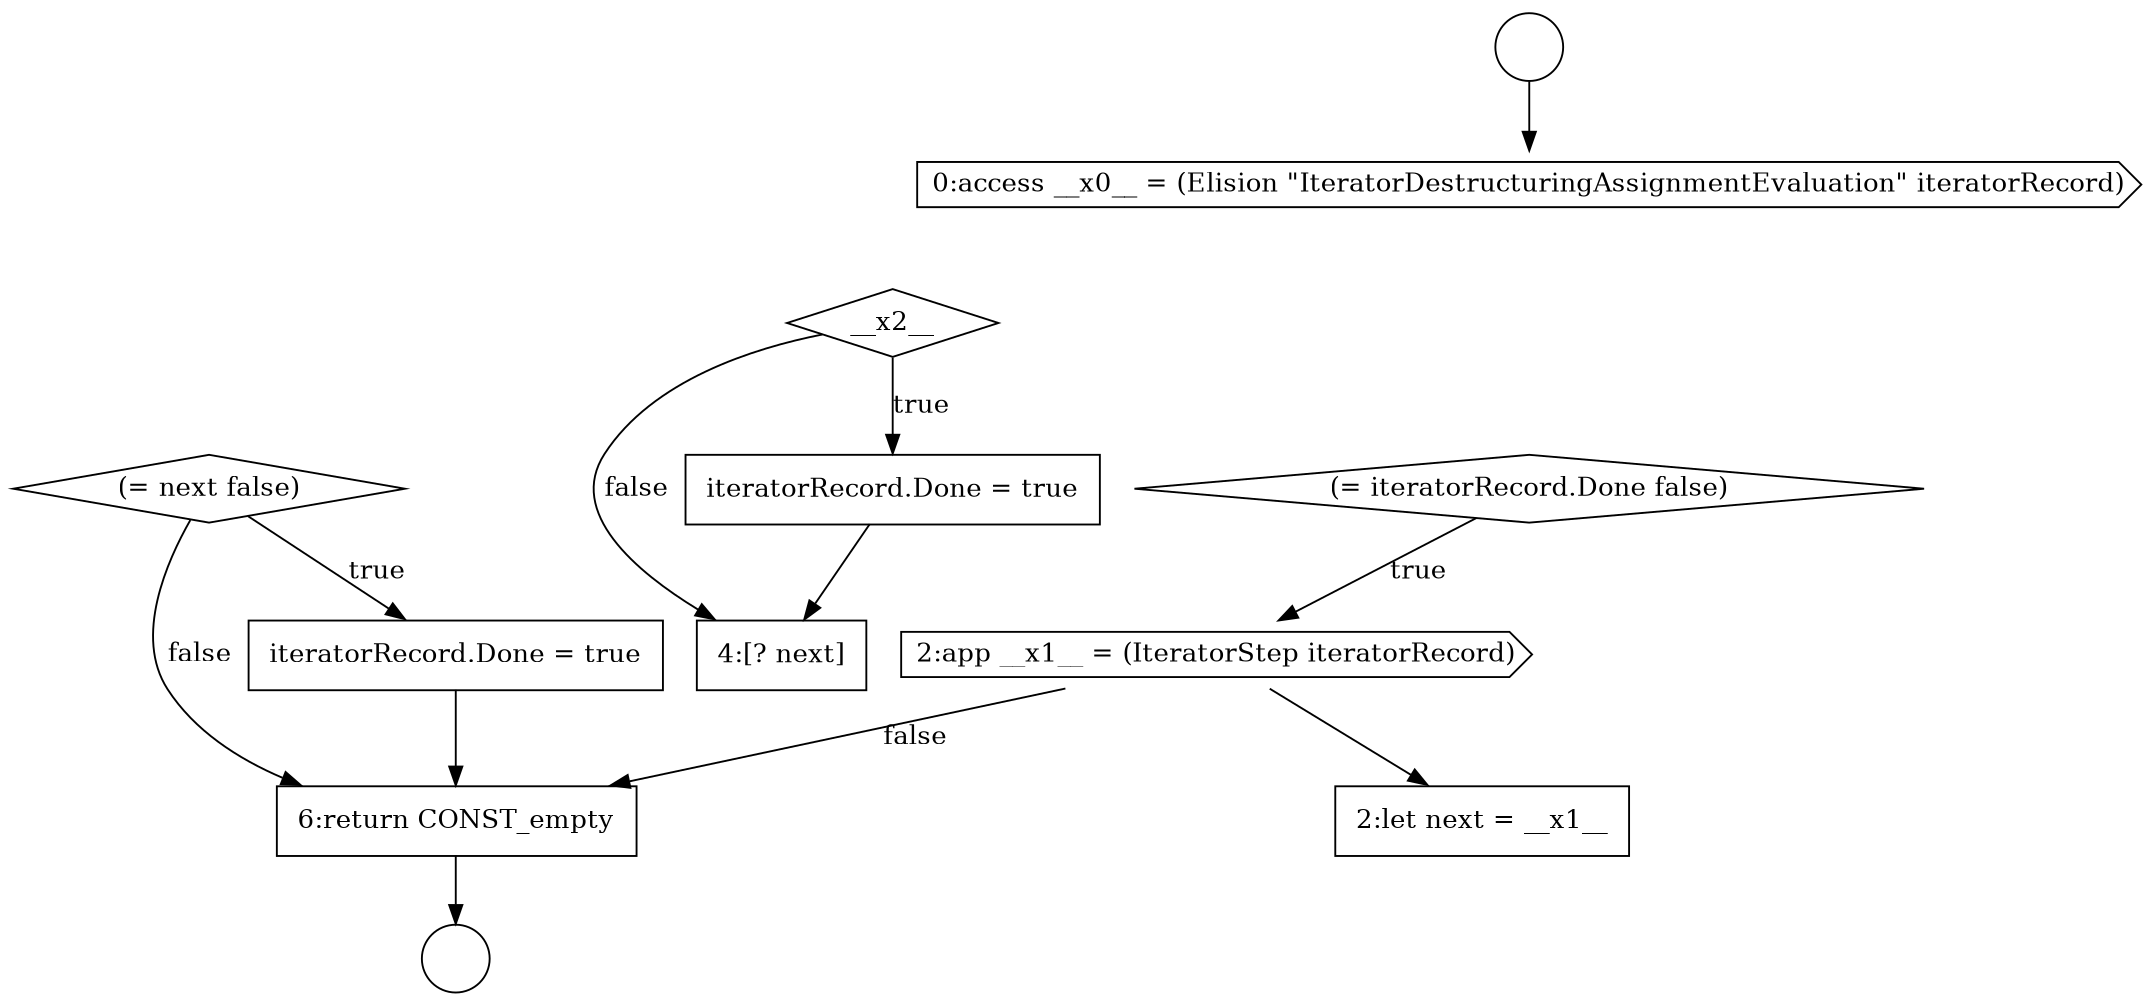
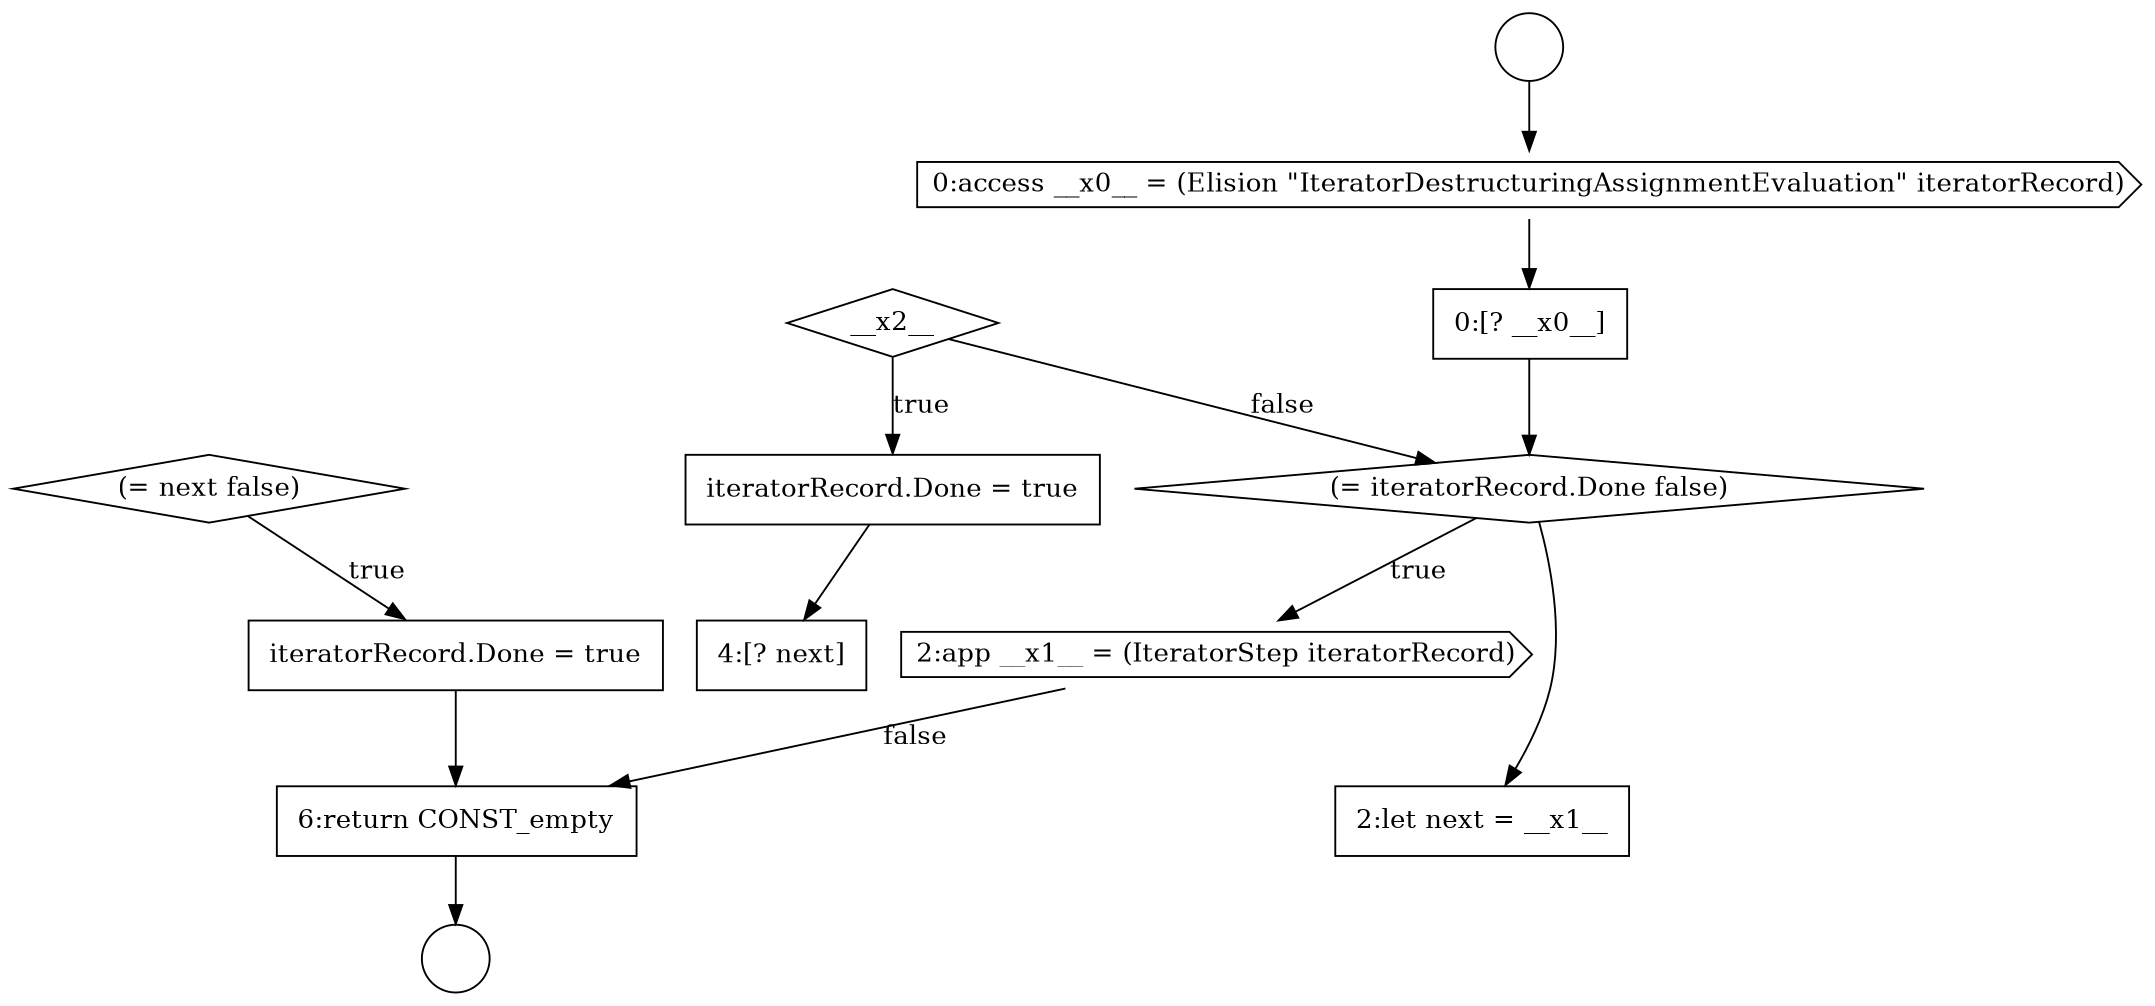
  digraph {
    node [color=black fillcolor=white shape=none style=filled]
    edge [color=black]
    n1 [label=<<font color="black">0:access __x0__ = (Elision &quot;IteratorDestructuringAssignmentEvaluation&quot; iteratorRecord)</font>> shape=cds]
+   n2 [label=<<font color="black">     <table border="0" cellborder="1" cellspacing="0" cellpadding="10">       <tr><td align="left">0:[? __x0__]</td></tr>     </table>   </font>> margin=0]
    n3 [label=<<font color="black">(= iteratorRecord.Done false)</font>> shape=diamond]
    n4 [label=<<font color="black">2:app __x1__ = (IteratorStep iteratorRecord)</font>> shape=cds]
    n5 [label=<<font color="black">     <table border="0" cellborder="1" cellspacing="0" cellpadding="10">       <tr><td align="left">2:let next = __x1__</td></tr>     </table>   </font>> margin=0]
    n6 [label=<<font color="black">     <table border="0" cellborder="1" cellspacing="0" cellpadding="10">       <tr><td align="left">6:return CONST_empty</td></tr>     </table>   </font>> margin=0]
    n7 [label=" " shape=circle]
    n8 [label=" " shape=circle]
    n9 [label=<<font color="black">__x2__</font>> shape=diamond]
    n10 [label=<<font color="black">     <table border="0" cellborder="1" cellspacing="0" cellpadding="10">       <tr><td align="left">4:[? next]</td></tr>     </table>   </font>> margin=0]
    n11 [label=<<font color="black">     <table border="0" cellborder="1" cellspacing="0" cellpadding="10">       <tr><td align="left">iteratorRecord.Done = true</td></tr>     </table>   </font>> margin=0]
    n12 [label=<<font color="black">(= next false)</font>> shape=diamond]
    n13 [label=<<font color="black">     <table border="0" cellborder="1" cellspacing="0" cellpadding="10">       <tr><td align="left">iteratorRecord.Done = true</td></tr>     </table>   </font>> margin=0]
+   n1 -> n2
+   n2 -> n3
    n3 -> n4 [label=<<font color="black">true</font>>]
-   n4 -> n5
+   n3 -> n5
    n4 -> n6 [label=<<font color="black">false</font>>]
    n6 -> n7
    n8 -> n1
-   n9 -> n10 [label=<<font color="black">false</font>>]
+   n9 -> n3 [label=<<font color="black">false</font>>]
    n9 -> n11 [label=<<font color="black">true</font>>]
    n11 -> n10
-   n12 -> n6 [label=<<font color="black">false</font>>]
    n12 -> n13 [label=<<font color="black">true</font>>]
    n13 -> n6
  }
